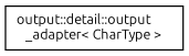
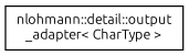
  digraph {
    rankdir=LR
    fontname=Ubuntu
-   n1 [color=black fillcolor=white fontname=Ubuntu fontsize=10 height=0.2 label="output::detail::output\l_adapter\< CharType \>" shape=record style=filled width=0.4]
+   n1 [color=black fillcolor=white fontname=Ubuntu fontsize=10 height=0.2 label="nlohmann::detail::output\l_adapter\< CharType \>" shape=record style=filled width=0.4]
  }
